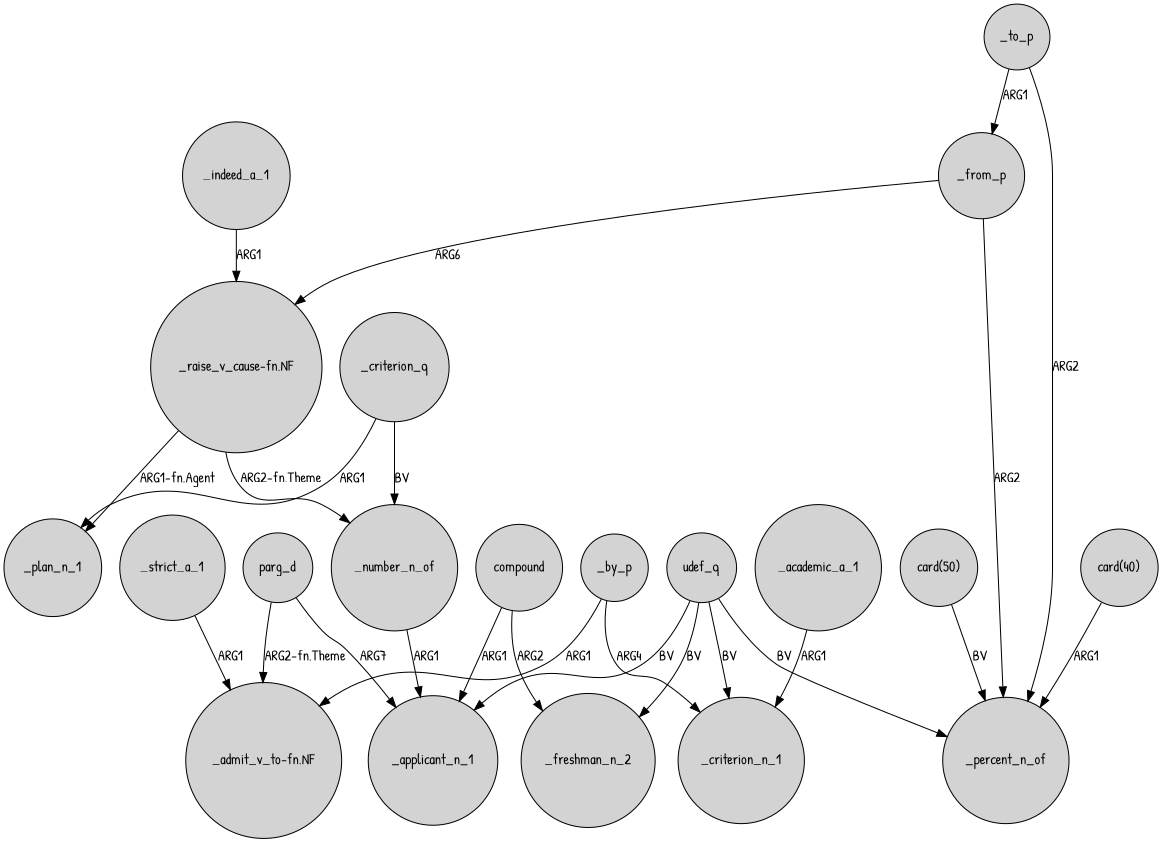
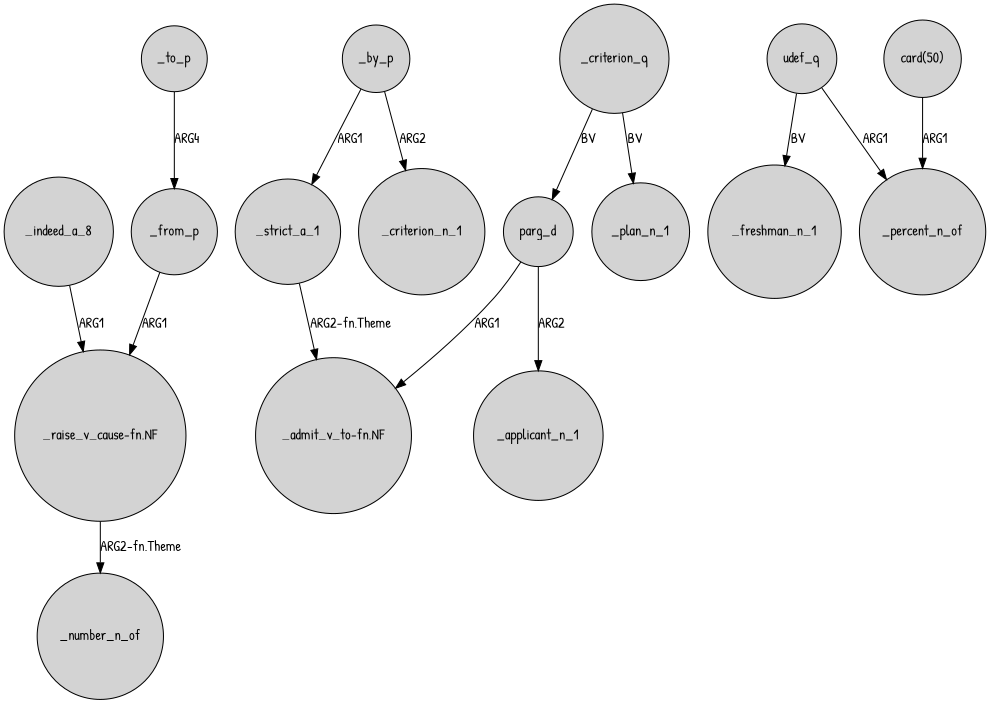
  digraph {
    fontname="Patrick Hand"
    node [fontname="Patrick Hand" shape=circle style=filled]
    edge [fontname="Patrick Hand"]
    _number_n_of
    _applicant_n_1
    parg_d
    "_admit_v_to-fn.NF"
    _strict_a_1
-   "card(40)"
    _percent_n_of
    n8 [label=_criterion_q]
    _plan_n_1
-   compound
-   _freshman_n_1 [label=_freshman_n_2]
+   _freshman_n_1
    udef_q
    _criterion_n_1
    "card(50)"
-   _indeed_a_1
+   _indeed_a_1 [label=_indeed_a_8]
    "_raise_v_cause-fn.NF"
-   _academic_a_1
    _to_p
    _from_p
    _by_p
-   _number_n_of -> _applicant_n_1 [label=ARG1]
-   parg_d -> _applicant_n_1 [label=ARG7]
-   parg_d -> "_admit_v_to-fn.NF" [label="ARG2-fn.Theme"]
-   _strict_a_1 -> "_admit_v_to-fn.NF" [label=ARG1]
-   "card(40)" -> _percent_n_of [label=ARG1]
-   n8 -> _number_n_of [label=BV]
-   n8 -> _plan_n_1 [label=ARG1]
-   compound -> _applicant_n_1 [label=ARG1]
-   compound -> _freshman_n_1 [label=ARG2]
-   udef_q -> _applicant_n_1 [label=BV]
-   udef_q -> _percent_n_of [label=BV]
+   parg_d -> _applicant_n_1 [label=ARG2]
+   parg_d -> "_admit_v_to-fn.NF" [label=ARG1]
+   _strict_a_1 -> "_admit_v_to-fn.NF" [label="ARG2-fn.Theme"]
+   n8 -> parg_d [label=BV]
+   n8 -> _plan_n_1 [label=BV]
+   udef_q -> _percent_n_of [label=ARG1]
    udef_q -> _freshman_n_1 [label=BV]
-   udef_q -> _criterion_n_1 [label=BV]
-   "card(50)" -> _percent_n_of [label=BV]
+   "card(50)" -> _percent_n_of [label=ARG1]
    _indeed_a_1 -> "_raise_v_cause-fn.NF" [label=ARG1]
    "_raise_v_cause-fn.NF" -> _number_n_of [label="ARG2-fn.Theme"]
-   "_raise_v_cause-fn.NF" -> _plan_n_1 [label="ARG1-fn.Agent"]
-   _academic_a_1 -> _criterion_n_1 [label=ARG1]
-   _to_p -> _percent_n_of [label=ARG2]
-   _to_p -> _from_p [label=ARG1]
-   _from_p -> _percent_n_of [label=ARG2]
-   _from_p -> "_raise_v_cause-fn.NF" [label=ARG6]
-   _by_p -> "_admit_v_to-fn.NF" [label=ARG1]
-   _by_p -> _criterion_n_1 [label=ARG4]
+   _to_p -> _from_p [label=ARG4]
+   _from_p -> "_raise_v_cause-fn.NF" [label=ARG1]
+   _by_p -> _strict_a_1 [label=ARG1]
+   _by_p -> _criterion_n_1 [label=ARG2]
  }
